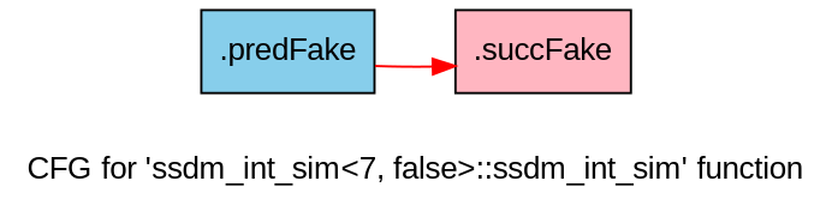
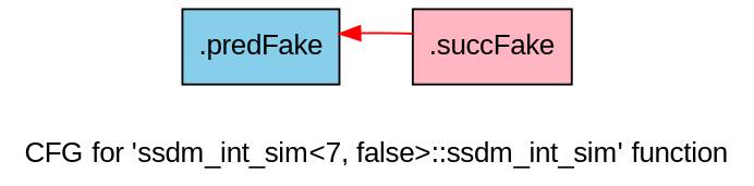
  digraph {
    label="CFG for 'ssdm_int_sim\<7, false\>::ssdm_int_sim' function"
    rankdir=LR
    fontname="Liberation Sans"
    node [shape=record style=filled fontname="Liberation Sans"]
    n1 [label="{.predFake}" fillcolor=skyblue]
    n2 [filename="/mnt/xilinx/Vitis_HLS/2021.2/include/ap_common.h" label="{.succFake}" linenumber=654 fillcolor=lightpink]
-   n1 -> n2 [execusionnum=1314 filename="/mnt/xilinx/Vitis_HLS/2021.2/include/ap_common.h" color=red fontname="Liberation Sans"]
+   n2 -> n1 [execusionnum=1314 filename="/mnt/xilinx/Vitis_HLS/2021.2/include/ap_common.h" color=red fontname="Liberation Sans"]
  }
